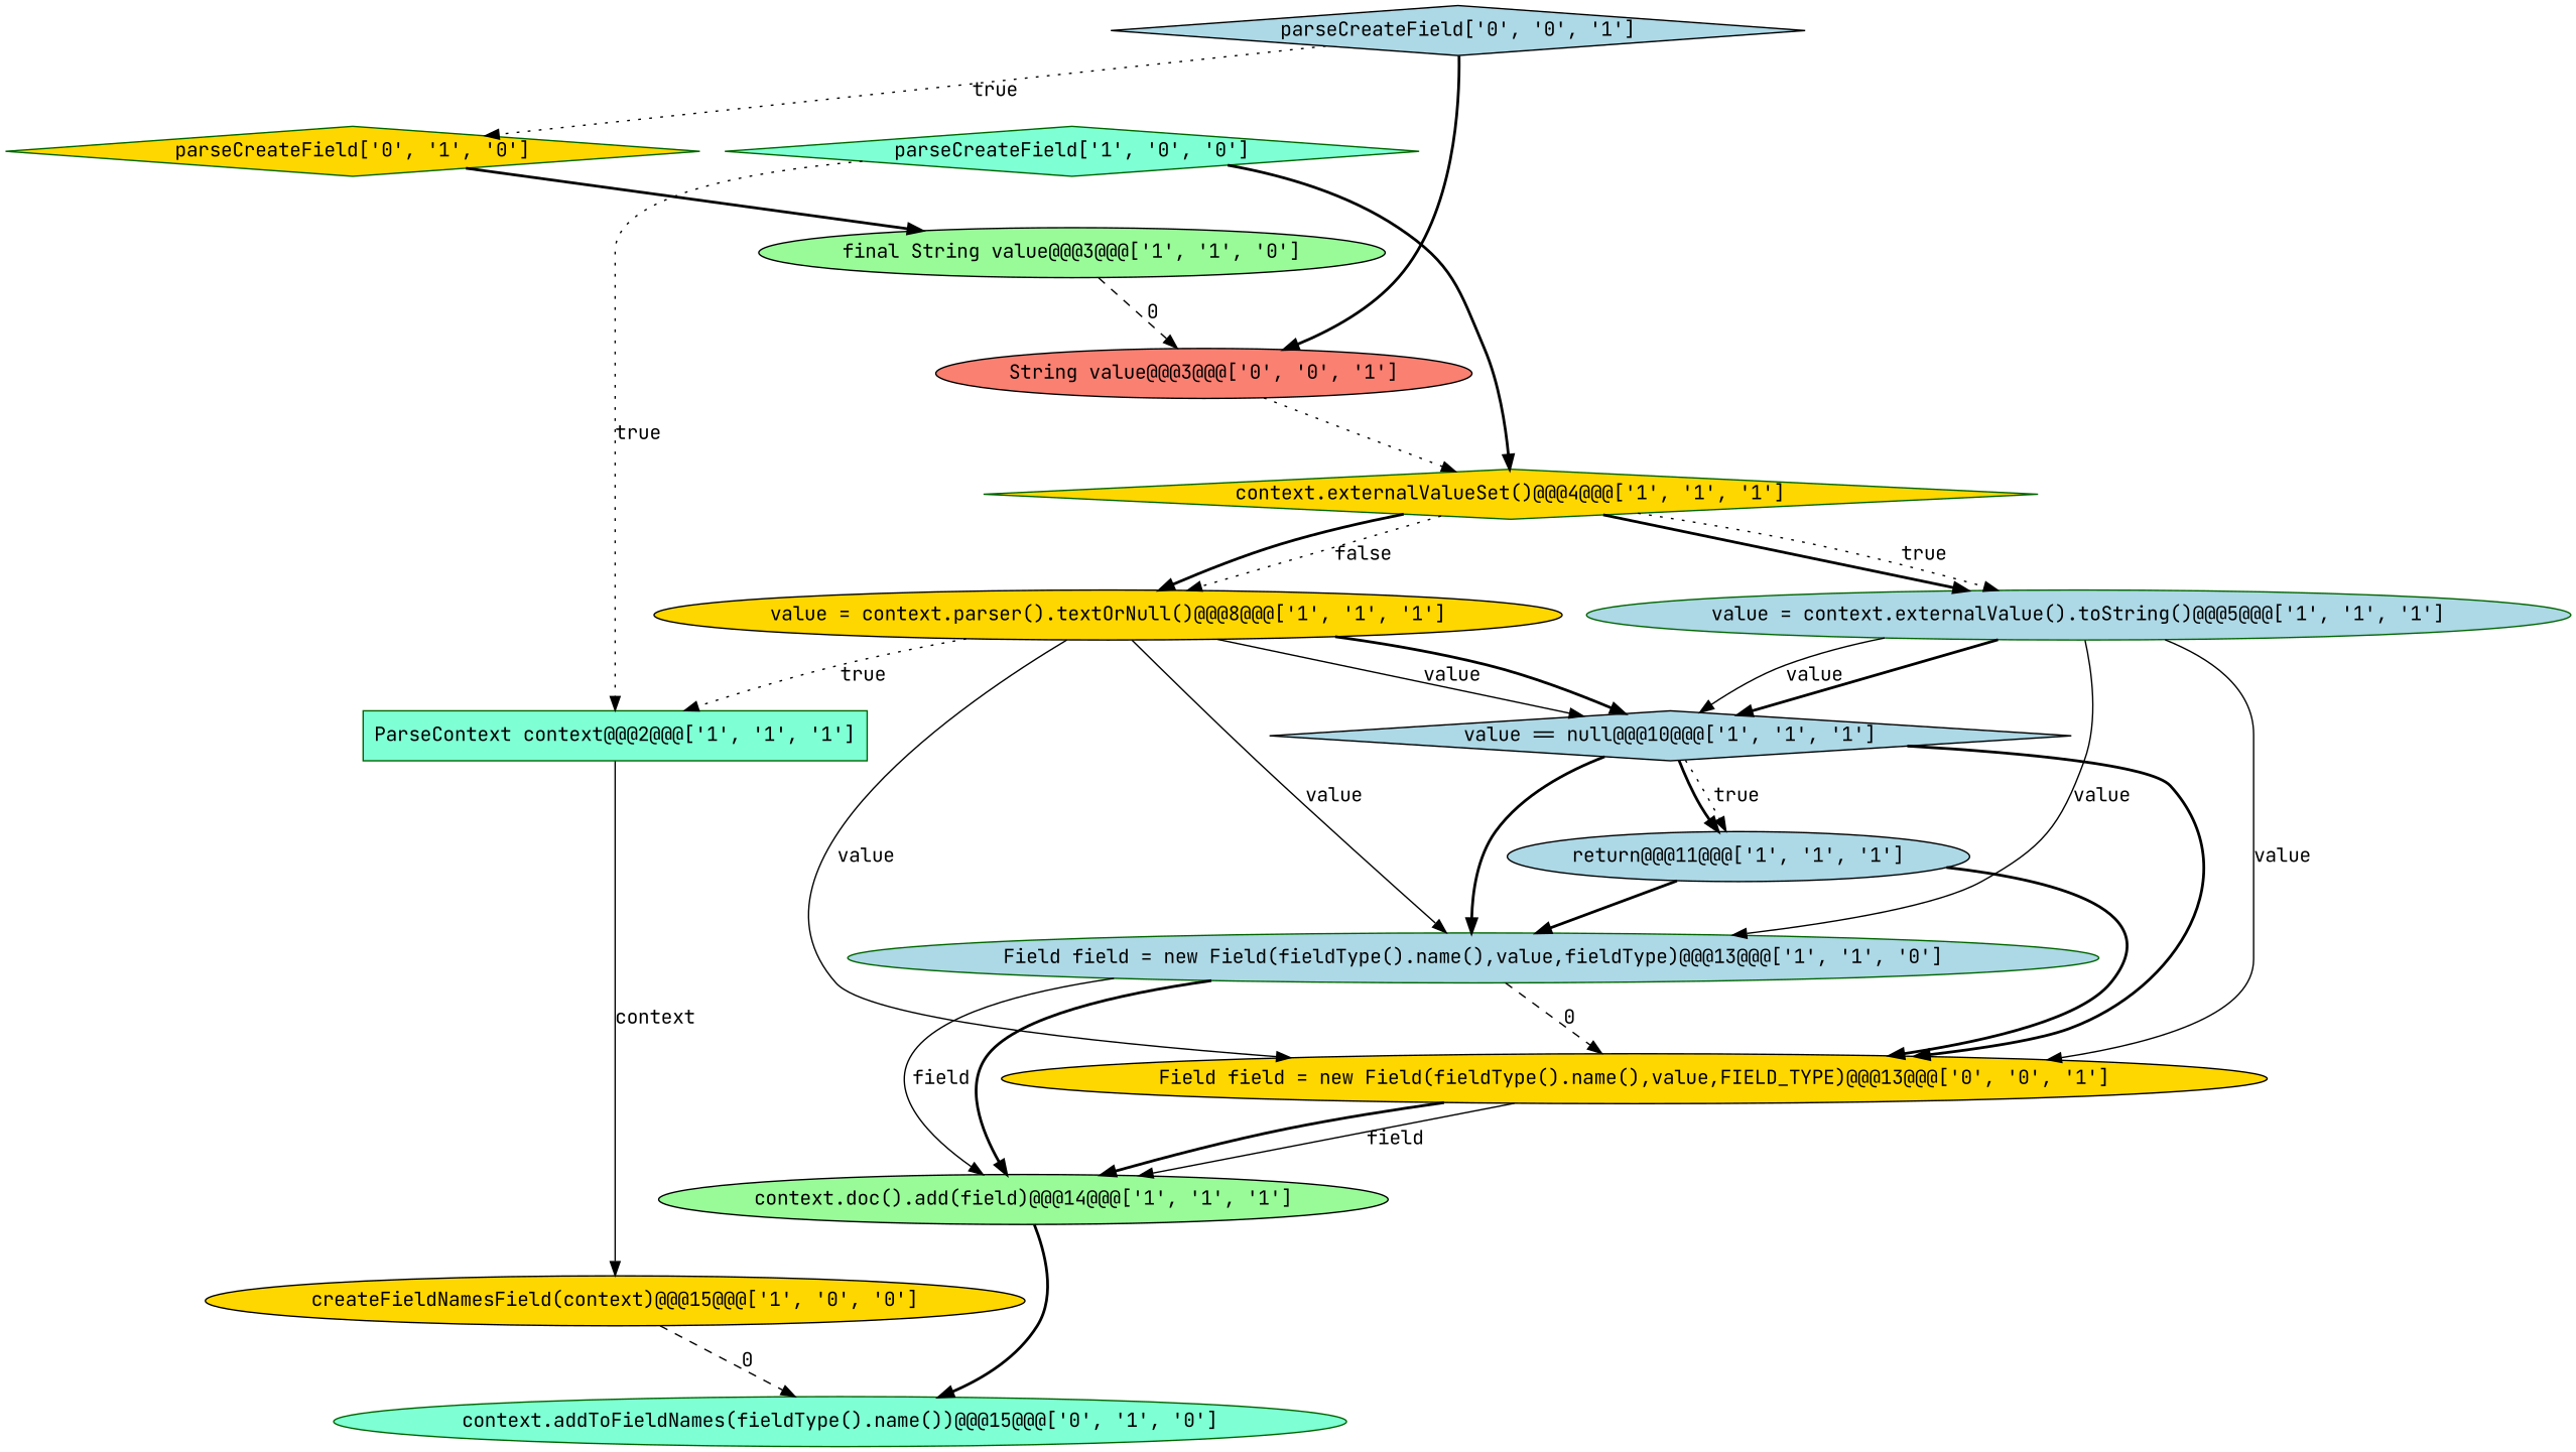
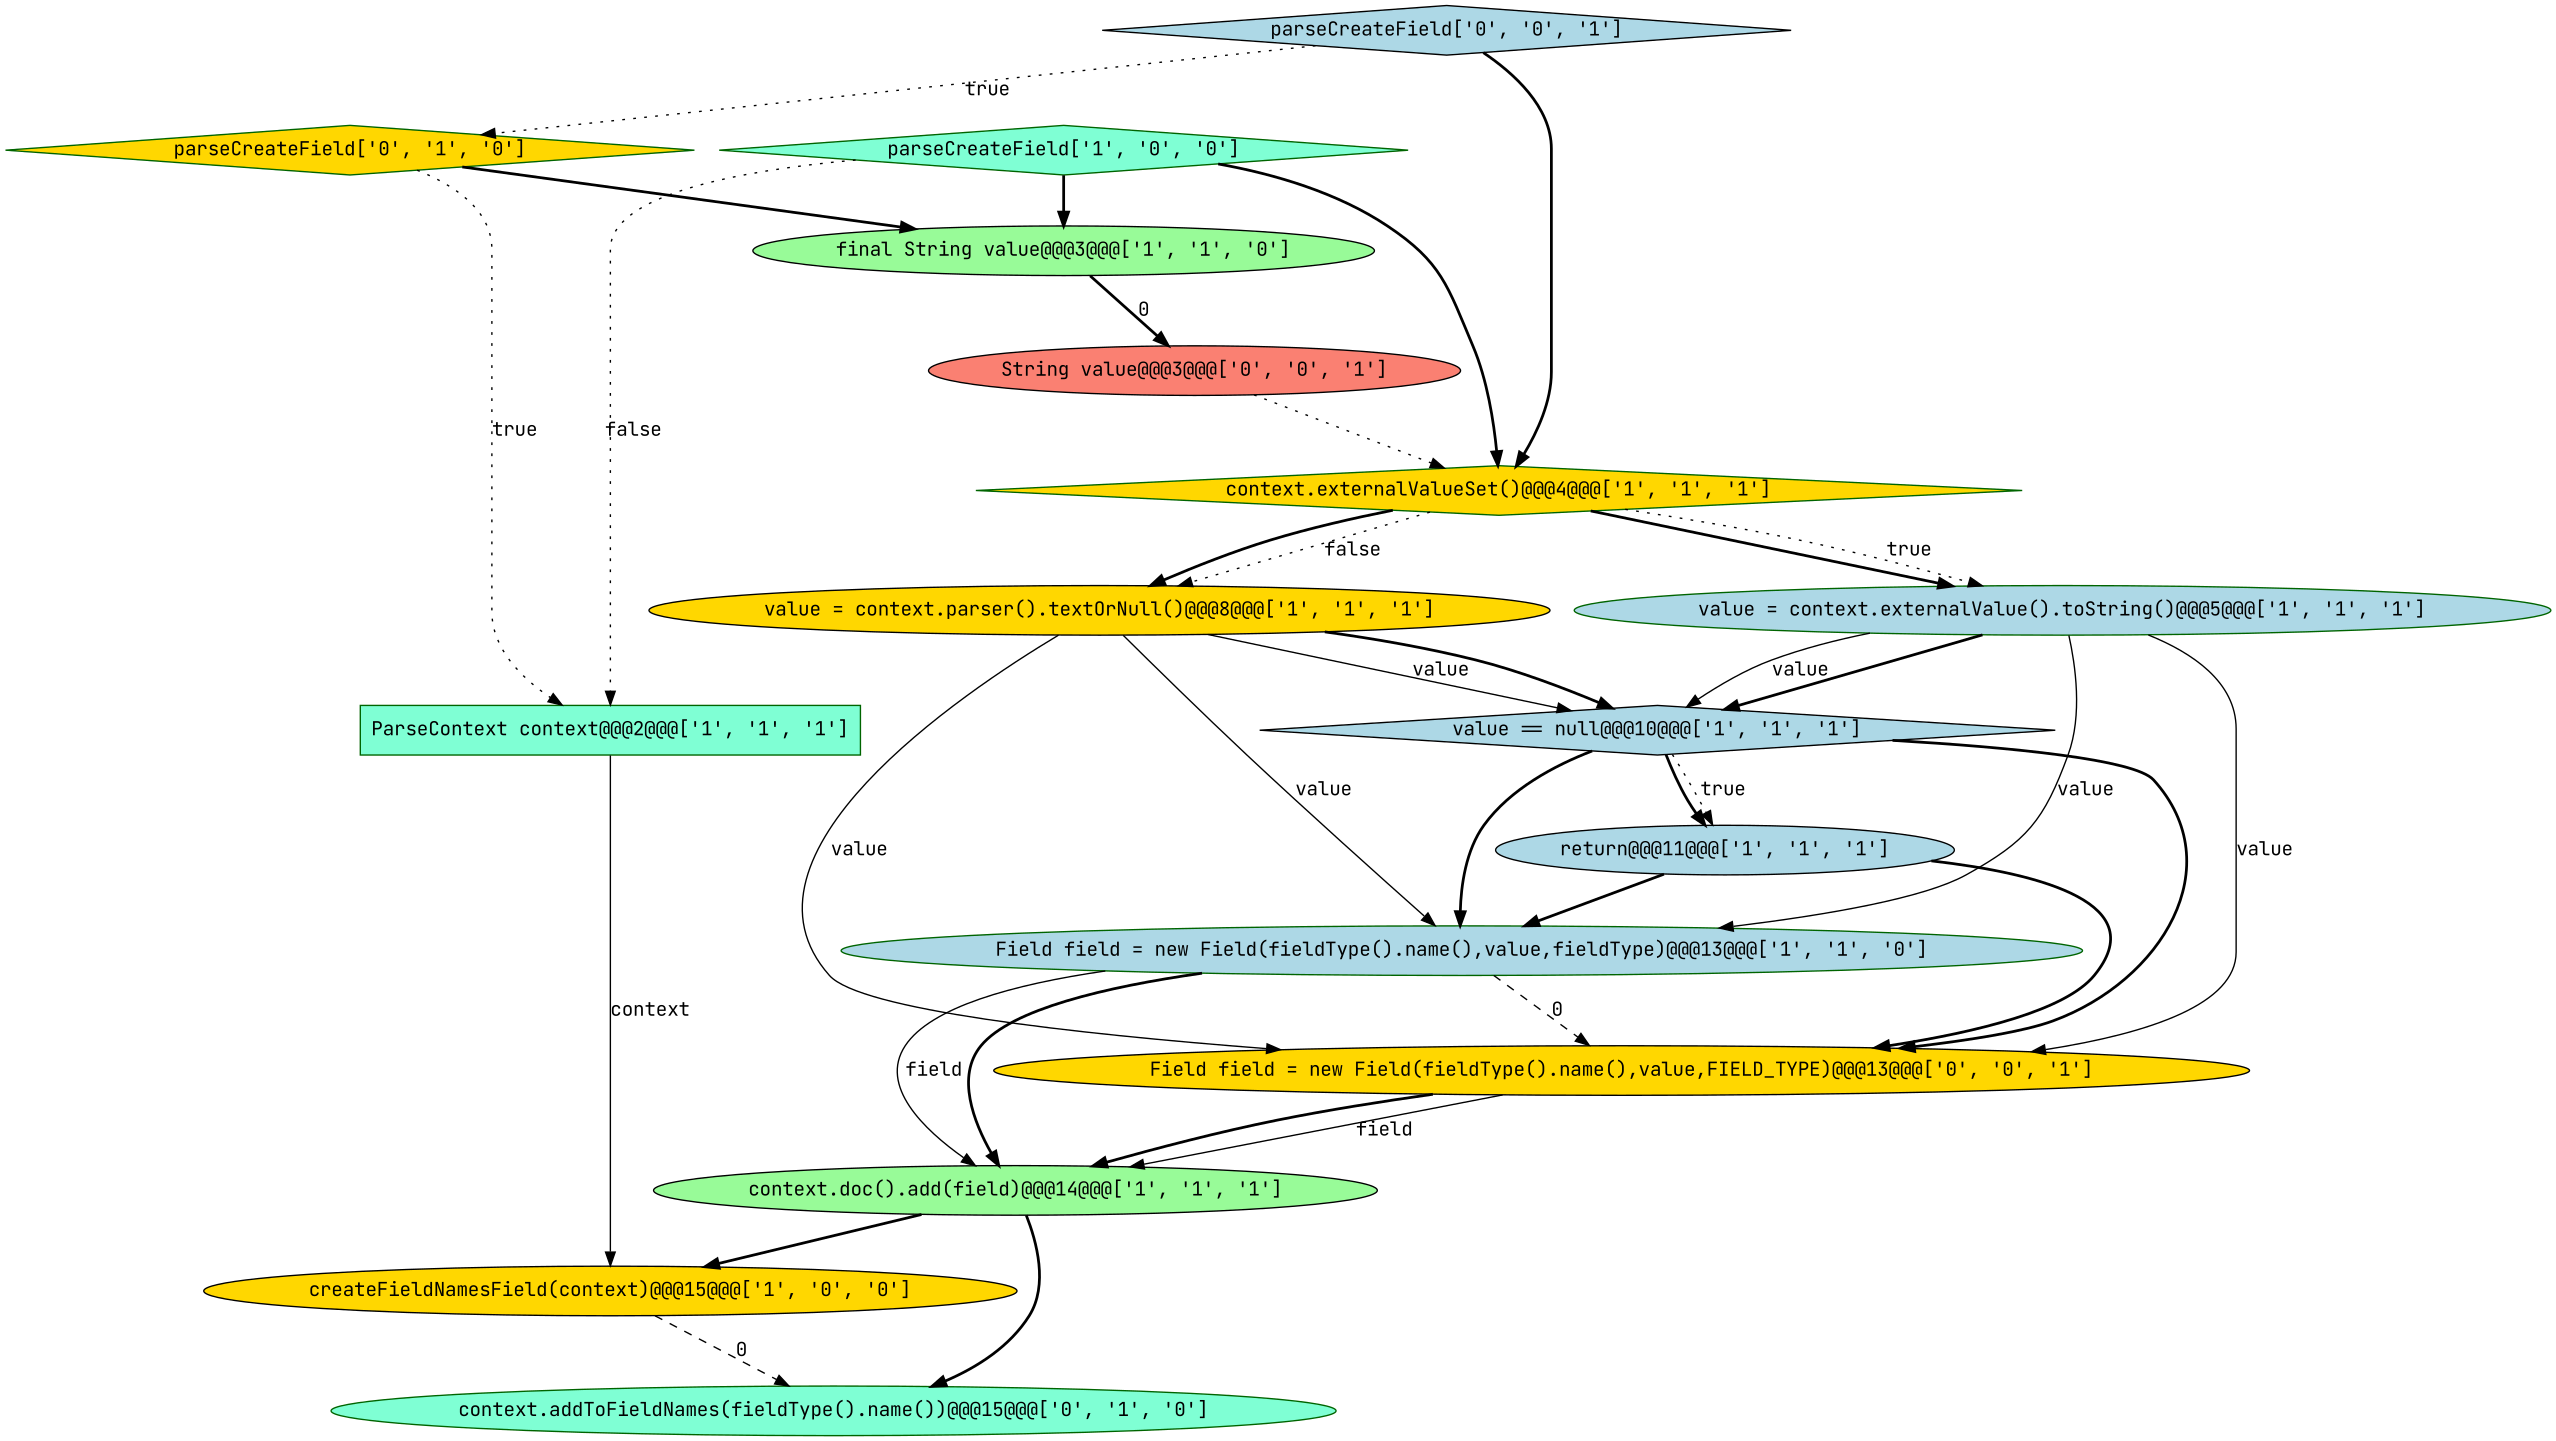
  digraph {
    fontname="JetBrains Mono"
    node [color=black fillcolor=gold fontname="JetBrains Mono" shape=ellipse style=filled]
    edge [fontname="JetBrains Mono" style=bold]
    n1 [fillcolor=salmon label="String value@@@3@@@['0', '0', '1']"]
    n2 [color=darkgreen label="context.externalValueSet()@@@4@@@['1', '1', '1']" shape=diamond]
    n3 [color=darkgreen fillcolor=lightblue label="value = context.externalValue().toString()@@@5@@@['1', '1', '1']"]
    n4 [label="value = context.parser().textOrNull()@@@8@@@['1', '1', '1']"]
    n5 [fillcolor=palegreen label="final String value@@@3@@@['1', '1', '0']"]
    n6 [color=darkgreen fillcolor=aquamarine label="ParseContext context@@@2@@@['1', '1', '1']" shape=box]
    n7 [label="createFieldNamesField(context)@@@15@@@['1', '0', '0']"]
    n8 [color=darkgreen fillcolor=aquamarine label="context.addToFieldNames(fieldType().name())@@@15@@@['0', '1', '0']"]
    n9 [label="Field field = new Field(fieldType().name(),value,FIELD_TYPE)@@@13@@@['0', '0', '1']"]
    n10 [fillcolor=lightblue label="value == null@@@10@@@['1', '1', '1']" shape=diamond]
    n11 [color=darkgreen fillcolor=lightblue label="Field field = new Field(fieldType().name(),value,fieldType)@@@13@@@['1', '1', '0']"]
    n12 [fillcolor=palegreen label="context.doc().add(field)@@@14@@@['1', '1', '1']"]
    n13 [fillcolor=lightblue label="return@@@11@@@['1', '1', '1']"]
    n14 [color=darkgreen label="parseCreateField['0', '1', '0']" shape=diamond]
    n15 [fillcolor=lightblue label="parseCreateField['0', '0', '1']" shape=diamond]
    n16 [color=darkgreen fillcolor=aquamarine label="parseCreateField['1', '0', '0']" shape=diamond]
    n1 -> n2 [style=dotted]
    n2 -> n3
    n2 -> n3 [label=true style=dotted]
    n2 -> n4 [label=false style=dotted]
    n2 -> n4
    n3 -> n9 [label=value style=solid]
    n3 -> n10
    n3 -> n10 [label=value style=solid]
    n3 -> n11 [label=value style=solid]
    n4 -> n9 [label=value style=solid]
    n4 -> n10 [label=value style=solid]
    n4 -> n10
    n4 -> n11 [label=value style=solid]
-   n5 -> n1 [label=0 style=dashed]
+   n5 -> n1 [label=0]
    n6 -> n7 [label=context style=solid]
    n7 -> n8 [label=0 style=dashed]
    n9 -> n12 [label=field style=solid]
    n9 -> n12
    n10 -> n9
    n10 -> n11
    n10 -> n13
    n10 -> n13 [label=true style=dotted]
    n11 -> n9 [label=0 style=dashed]
    n11 -> n12
    n11 -> n12 [label=field style=solid]
+   n12 -> n7
    n12 -> n8
    n13 -> n9
    n13 -> n11
    n14 -> n5
-   n4 -> n6 [label=true style=dotted]
-   n15 -> n1
+   n14 -> n6 [label=true style=dotted]
+   n15 -> n2
    n15 -> n14 [label=true style=dotted]
    n16 -> n2
-   n16 -> n6 [label=true style=dotted]
+   n16 -> n5
+   n16 -> n6 [label=false style=dotted]
  }
